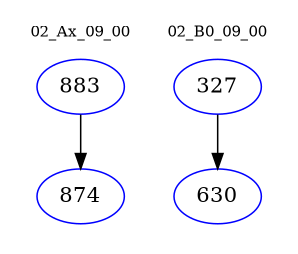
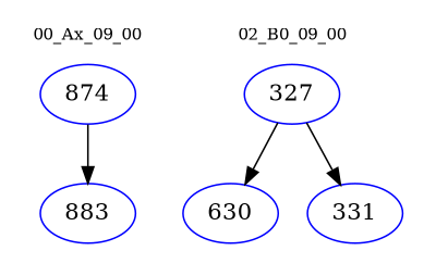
  digraph {
    node [color=blue]
    edge [color=black]
    n1 [label=874]
    n2 [label=883]
    n3 [label=327]
    n4 [label=630]
+   n5 [label=331]
    subgraph cluster_1 {
      color=white
      fontsize=10
-     label="02_Ax_09_00"
+     label="00_Ax_09_00"
      n1
      n2
    }
    subgraph cluster_2 {
      color=white
      fontsize=10
      label="02_B0_09_00"
      n3
      n4
+     n5
    }
-   n2 -> n1
+   n1 -> n2
    n3 -> n4
+   n3 -> n5
  }
